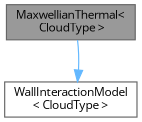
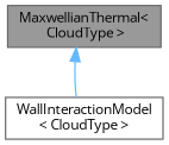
  digraph {
    fontname="Open Sans"
    node [color=gray40 fontname="Open Sans" fontsize=10 shape=box style=filled]
    n1 [fillcolor=grey60 fontcolor=black height=0.2 label="MaxwellianThermal\<\l CloudType \>" width=0.4]
    n2 [fillcolor=white height=0.2 label="WallInteractionModel\l\< CloudType \>" width=0.4]
-   n2 -> n1 [color=steelblue1 dir=back fontname="Open Sans" fontsize=10 labelfontname=Helvetica labelfontsize=10 style=solid]
+   n1 -> n2 [color=steelblue1 dir=back fontname="Open Sans" fontsize=10 labelfontname=Helvetica labelfontsize=10 style=solid]
  }
